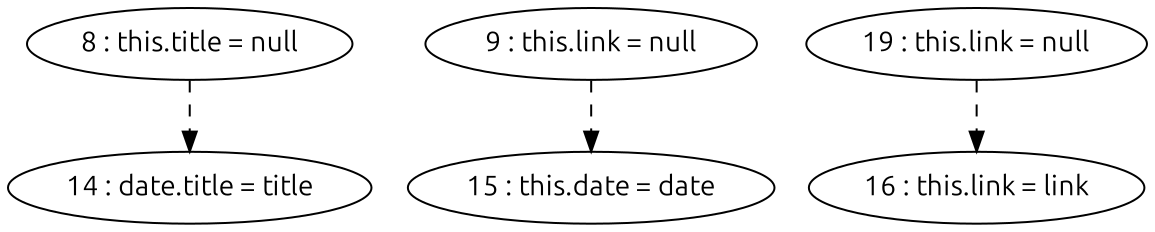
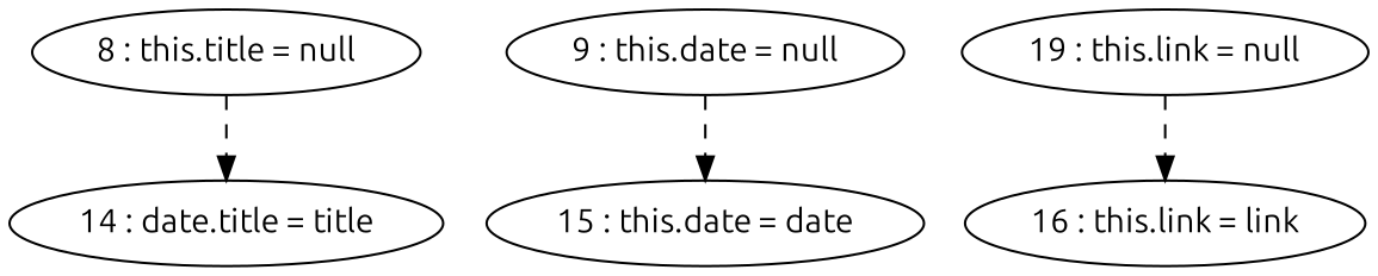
  digraph {
    fontname=Ubuntu
    node [fontname=Ubuntu]
    edge [fontname=Ubuntu style=dashed]
    n1 [label="14 : date.title = title"]
    "8 : this.title = null"
-   "9 : this.date = null" [label="9 : this.link = null"]
+   "9 : this.date = null"
    "15 : this.date = date"
    n5 [label="19 : this.link = null"]
    "16 : this.link = link"
    "8 : this.title = null" -> n1
    "9 : this.date = null" -> "15 : this.date = date"
    n5 -> "16 : this.link = link"
  }
